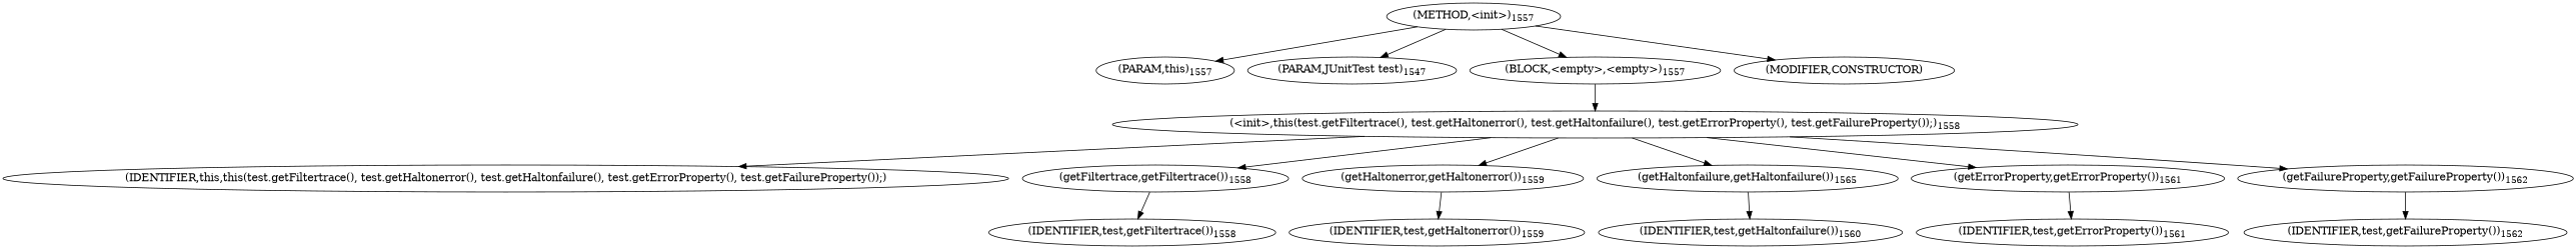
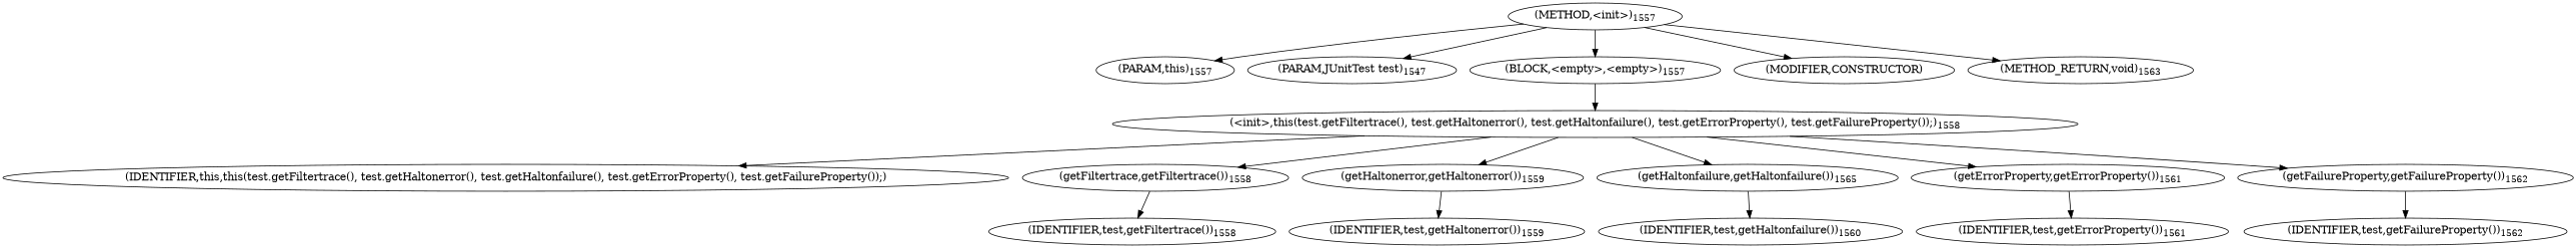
  digraph {
    n1 [label=<(METHOD,&lt;init&gt;)<SUB>1557</SUB>>]
    n2 [label=<(PARAM,this)<SUB>1557</SUB>>]
    n3 [label=<(PARAM,JUnitTest test)<SUB>1547</SUB>>]
    n4 [label=<(BLOCK,&lt;empty&gt;,&lt;empty&gt;)<SUB>1557</SUB>>]
    n5 [label=<(MODIFIER,CONSTRUCTOR)>]
+   n6 [label=<(METHOD_RETURN,void)<SUB>1563</SUB>>]
    n7 [label=<(&lt;init&gt;,this(test.getFiltertrace(), test.getHaltonerror(), test.getHaltonfailure(), test.getErrorProperty(), test.getFailureProperty());)<SUB>1558</SUB>>]
    n8 [label=<(IDENTIFIER,this,this(test.getFiltertrace(), test.getHaltonerror(), test.getHaltonfailure(), test.getErrorProperty(), test.getFailureProperty());)>]
    n9 [label=<(getFiltertrace,getFiltertrace())<SUB>1558</SUB>>]
    n10 [label=<(getHaltonerror,getHaltonerror())<SUB>1559</SUB>>]
    n11 [label=<(getHaltonfailure,getHaltonfailure())<SUB>1565</SUB>>]
    n12 [label=<(getErrorProperty,getErrorProperty())<SUB>1561</SUB>>]
    n13 [label=<(getFailureProperty,getFailureProperty())<SUB>1562</SUB>>]
    n14 [label=<(IDENTIFIER,test,getFiltertrace())<SUB>1558</SUB>>]
    n15 [label=<(IDENTIFIER,test,getHaltonerror())<SUB>1559</SUB>>]
    n16 [label=<(IDENTIFIER,test,getHaltonfailure())<SUB>1560</SUB>>]
    n17 [label=<(IDENTIFIER,test,getErrorProperty())<SUB>1561</SUB>>]
    n18 [label=<(IDENTIFIER,test,getFailureProperty())<SUB>1562</SUB>>]
    n1 -> n2
    n1 -> n3
    n1 -> n4
    n1 -> n5
+   n1 -> n6
    n4 -> n7
    n7 -> n8
    n7 -> n9
    n7 -> n10
    n7 -> n11
    n7 -> n12
    n7 -> n13
    n9 -> n14
    n10 -> n15
    n11 -> n16
    n12 -> n17
    n13 -> n18
  }
